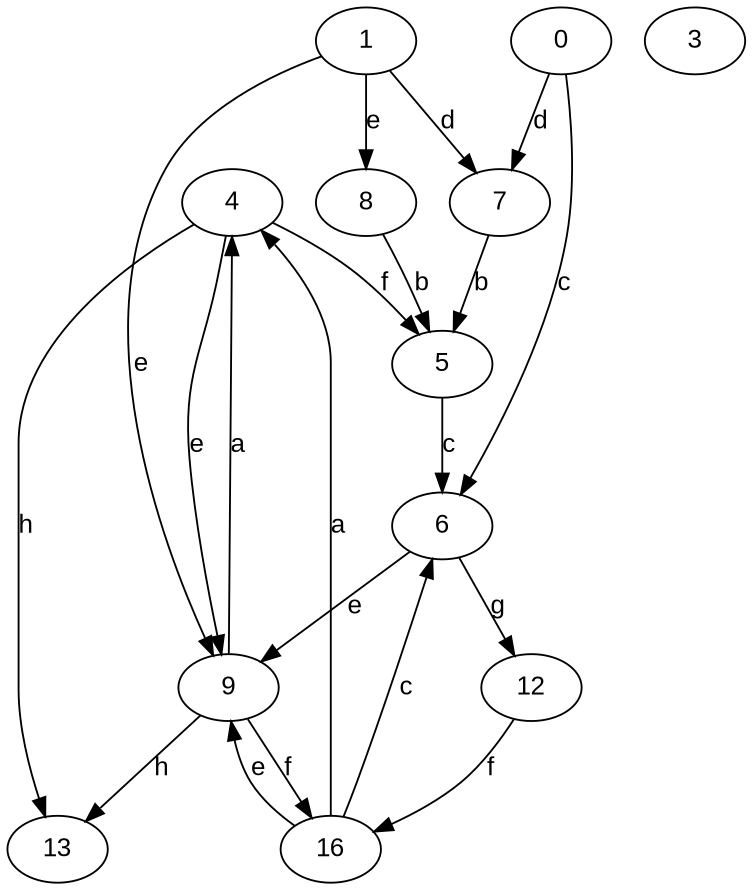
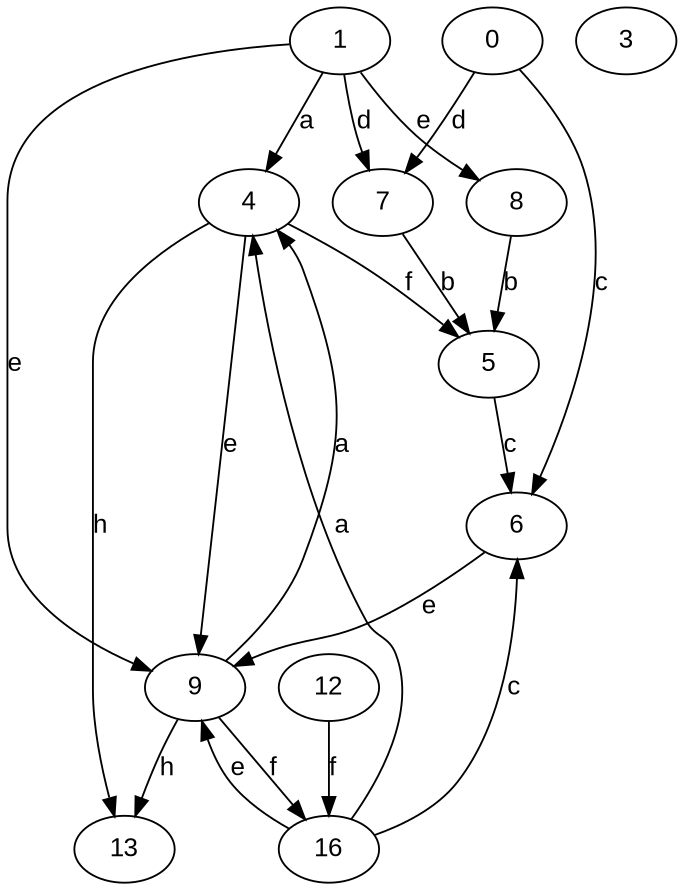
  strict digraph {
    fontname="Liberation Sans"
    node [fontname="Liberation Sans"]
    edge [fontname="Liberation Sans"]
    4
    5
    9
    13
    n5 [label=16]
    12
    3
    6
    0
    7
    1
    8
    4 -> 5 [label=f]
    4 -> 9 [label=e]
    4 -> 13 [label=h]
    5 -> 6 [label=c]
    9 -> 4 [label=a]
    9 -> 13 [label=h]
    9 -> n5 [label=f]
    n5 -> 4 [label=a]
    n5 -> 9 [label=e]
    n5 -> 6 [label=c]
    12 -> n5 [label=f]
    6 -> 9 [label=e]
-   6 -> 12 [label=g]
    0 -> 6 [label=c]
    0 -> 7 [label=d]
    7 -> 5 [label=b]
+   1 -> 4 [label=a]
    1 -> 9 [label=e]
    1 -> 7 [label=d]
    1 -> 8 [label=e]
    8 -> 5 [label=b]
  }
